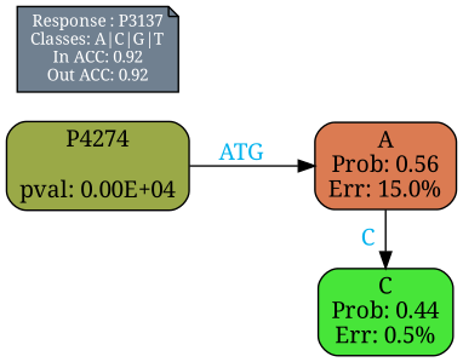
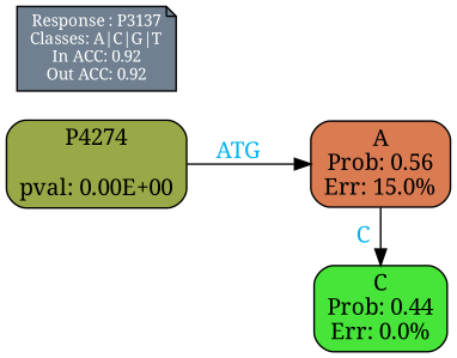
  digraph {
    fontname="Noto Serif"
    rankdir=LR
    ranksep=equally
    splines=polylines
    node [color=black fontname="Noto Serif" shape=box style="filled, rounded"]
    edge [fontcolor=deepskyblue2 fontname="Noto Serif"]
    n1 [fillcolor="#db7b52" label="A\nProb: 0.56\nErr: 15.0%"]
-   n2 [fillcolor="#47e539" label="C\nProb: 0.44\nErr: 0.5%"]
+   n2 [fillcolor="#47e539" label="C\nProb: 0.44\nErr: 0.0%"]
    n3 [align=left fillcolor=slategray fontcolor=white fontsize=10 label="Response : P3137\nClasses: A|C|G|T\nIn ACC: 0.92\nOut ACC: 0.92\n" shape=note style=filled]
-   n4 [fillcolor="#9aa947" label="P4274\n\npval: 0.00E+04"]
+   n4 [fillcolor="#9aa947" label="P4274\n\npval: 0.00E+00"]
    subgraph sub_1 {
      rank=same
      n1
      n2
    }
    subgraph sub_2 {
      rank=same
      n3
      n4
    }
    n1 -> n2 [label=C]
    n4 -> n1 [label=ATG]
  }
